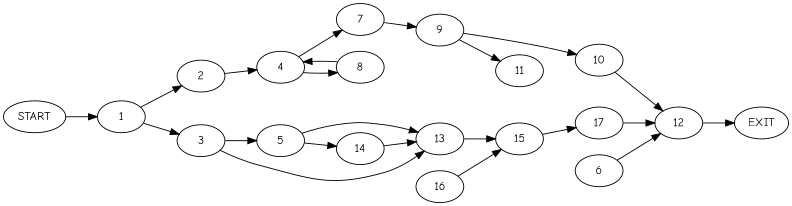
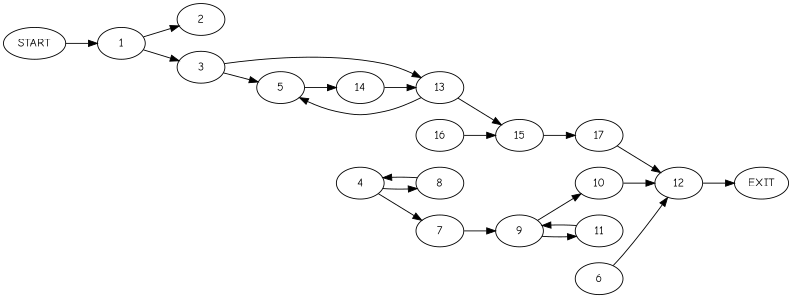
  digraph {
    fontname="Comic Neue"
    rankdir=LR
    node [fontname="Comic Neue"]
    edge [fontname="Comic Neue"]
    n1 [label=START]
    1
    2
    3
    n5 [label=EXIT]
    4
    5
    13
    7
    8
    14
    6
    12
    9
    15
    10
    11
    17
    16
    n1 -> 1
    1 -> 2
    1 -> 3
-   2 -> 4
    3 -> 5
    3 -> 13
    4 -> 7
    4 -> 8
-   5 -> 13
+   13 -> 5
    5 -> 14
    13 -> 15
    7 -> 9
    8 -> 4
    14 -> 13
    6 -> 12
    12 -> n5
    9 -> 10
    9 -> 11
    15 -> 17
    10 -> 12
+   11 -> 9
    17 -> 12
    16 -> 15
  }
